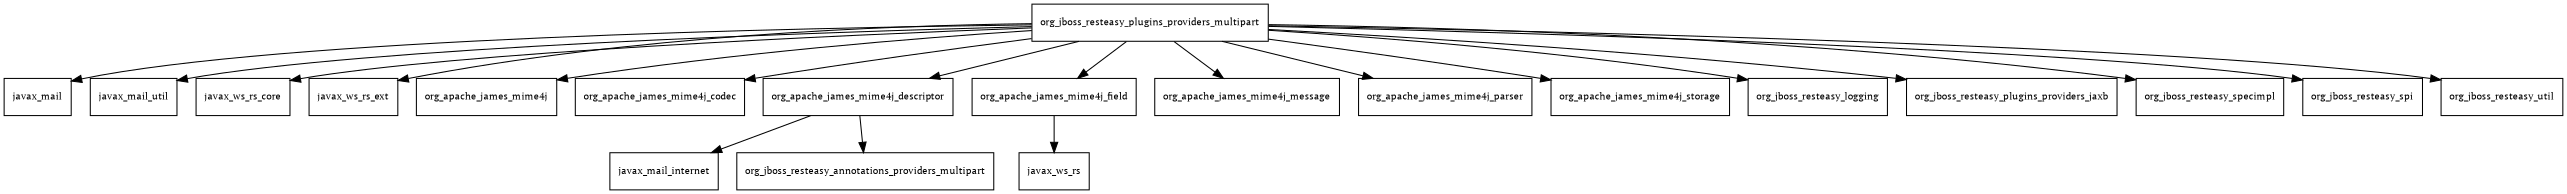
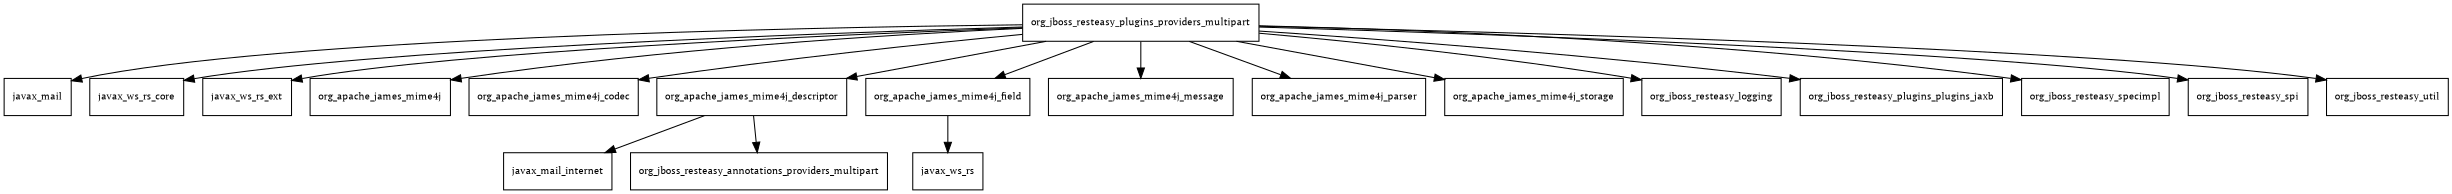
  digraph {
    fontname="PT Serif"
    node [fontname="PT Serif" fontsize=10.0 shape=box]
    edge [fontname="PT Serif"]
    org_jboss_resteasy_plugins_providers_multipart
    javax_mail
-   javax_mail_util
    javax_ws_rs_core
    javax_ws_rs_ext
    org_apache_james_mime4j
    org_apache_james_mime4j_codec
    org_apache_james_mime4j_descriptor
    org_apache_james_mime4j_field
    org_apache_james_mime4j_message
    org_apache_james_mime4j_parser
    org_apache_james_mime4j_storage
    org_jboss_resteasy_logging
-   org_jboss_resteasy_plugins_providers_jaxb
+   org_jboss_resteasy_plugins_providers_jaxb [label=org_jboss_resteasy_plugins_plugins_jaxb]
    org_jboss_resteasy_specimpl
    org_jboss_resteasy_spi
    org_jboss_resteasy_util
    javax_mail_internet
    org_jboss_resteasy_annotations_providers_multipart
    javax_ws_rs
    org_jboss_resteasy_plugins_providers_multipart -> javax_mail
-   org_jboss_resteasy_plugins_providers_multipart -> javax_mail_util
    org_jboss_resteasy_plugins_providers_multipart -> javax_ws_rs_core
    org_jboss_resteasy_plugins_providers_multipart -> javax_ws_rs_ext
    org_jboss_resteasy_plugins_providers_multipart -> org_apache_james_mime4j
    org_jboss_resteasy_plugins_providers_multipart -> org_apache_james_mime4j_codec
    org_jboss_resteasy_plugins_providers_multipart -> org_apache_james_mime4j_descriptor
    org_jboss_resteasy_plugins_providers_multipart -> org_apache_james_mime4j_field
    org_jboss_resteasy_plugins_providers_multipart -> org_apache_james_mime4j_message
    org_jboss_resteasy_plugins_providers_multipart -> org_apache_james_mime4j_parser
    org_jboss_resteasy_plugins_providers_multipart -> org_apache_james_mime4j_storage
    org_jboss_resteasy_plugins_providers_multipart -> org_jboss_resteasy_logging
    org_jboss_resteasy_plugins_providers_multipart -> org_jboss_resteasy_plugins_providers_jaxb
    org_jboss_resteasy_plugins_providers_multipart -> org_jboss_resteasy_specimpl
    org_jboss_resteasy_plugins_providers_multipart -> org_jboss_resteasy_spi
    org_jboss_resteasy_plugins_providers_multipart -> org_jboss_resteasy_util
    org_apache_james_mime4j_descriptor -> javax_mail_internet
    org_apache_james_mime4j_descriptor -> org_jboss_resteasy_annotations_providers_multipart
    org_apache_james_mime4j_field -> javax_ws_rs
  }
